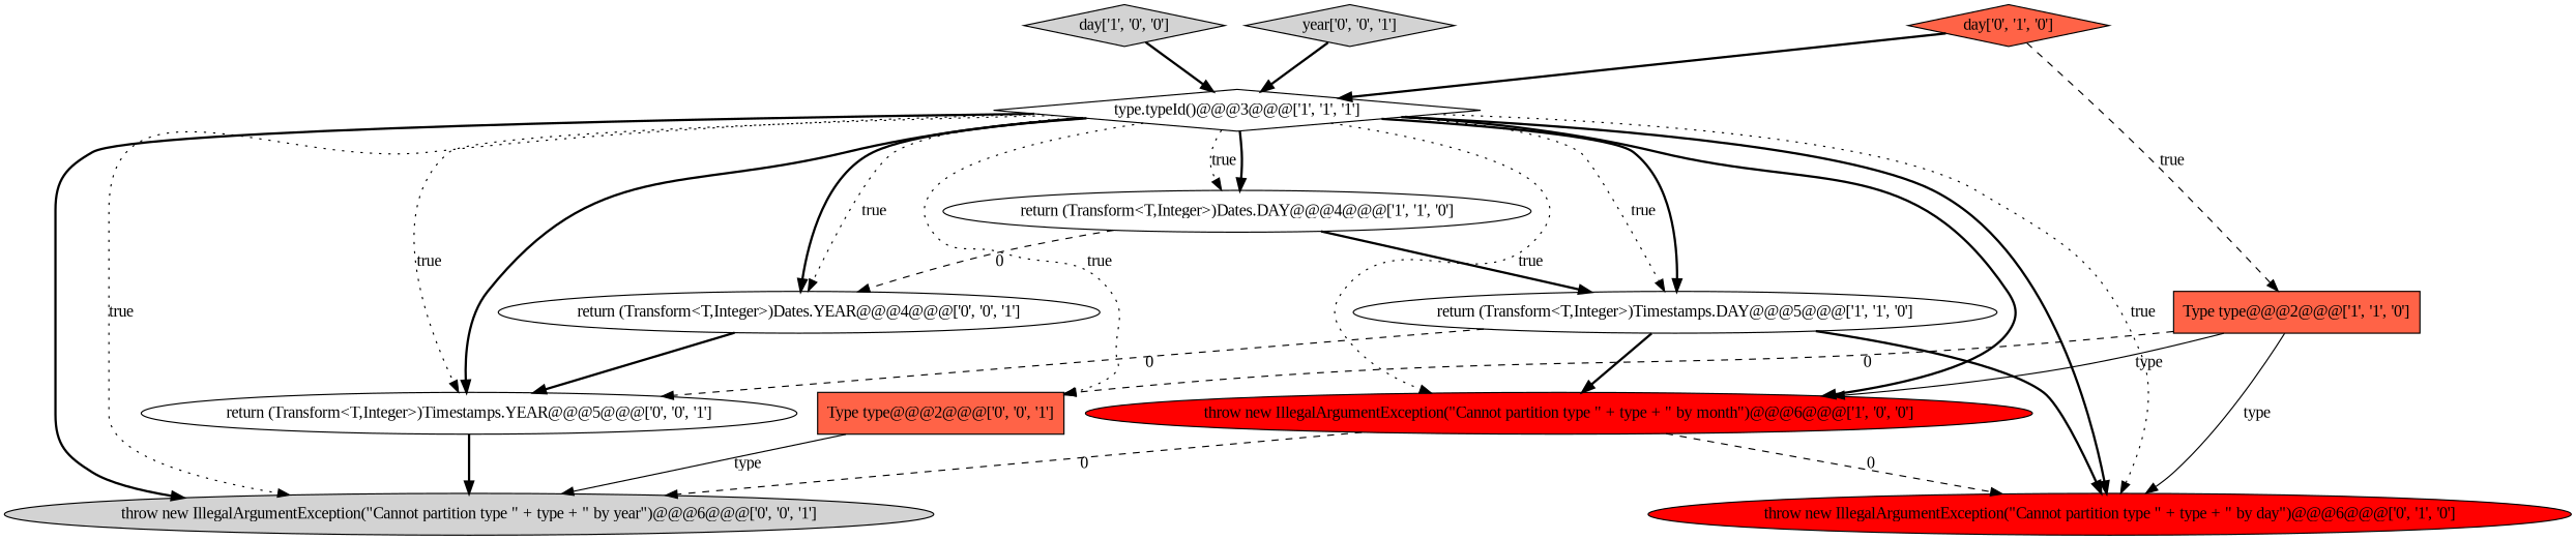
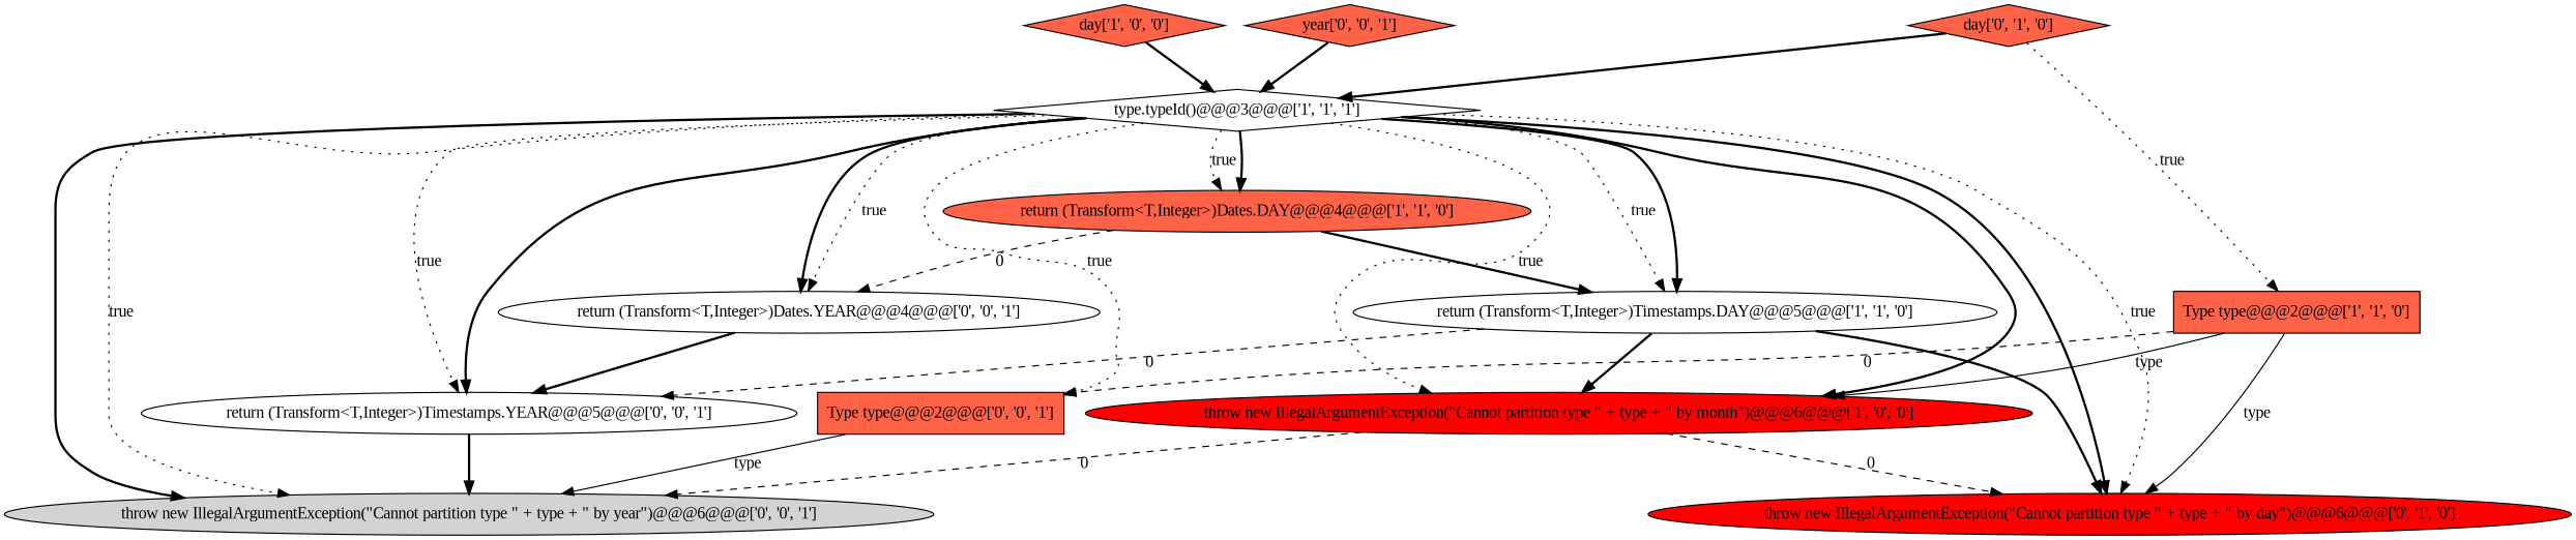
  digraph {
    fontname="Liberation Serif"
    node [fillcolor=white fontname="Liberation Serif" shape=ellipse style=filled]
    edge [fontname="Liberation Serif" style=bold]
    n1 [fillcolor=red label="throw new IllegalArgumentException(\"Cannot partition type \" + type + \" by month\")@@@6@@@['1', '0', '0']"]
    n2 [fillcolor=lightgray label="throw new IllegalArgumentException(\"Cannot partition type \" + type + \" by year\")@@@6@@@['0', '0', '1']"]
    n3 [fillcolor=red label="throw new IllegalArgumentException(\"Cannot partition type \" + type + \" by day\")@@@6@@@['0', '1', '0']"]
    n4 [fillcolor=tomato label="day['0', '1', '0']" shape=diamond]
    n5 [label="type.typeId()@@@3@@@['1', '1', '1']" shape=diamond]
    n6 [fillcolor=tomato label="Type type@@@2@@@['1', '1', '0']" shape=box]
    n7 [fillcolor=tomato label="Type type@@@2@@@['0', '0', '1']" shape=box]
    n8 [label="return (Transform<T,Integer>)Timestamps.DAY@@@5@@@['1', '1', '0']"]
    n9 [label="return (Transform<T,Integer>)Timestamps.YEAR@@@5@@@['0', '0', '1']"]
    n10 [label="return (Transform<T,Integer>)Dates.YEAR@@@4@@@['0', '0', '1']"]
-   n11 [label="return (Transform<T,Integer>)Dates.DAY@@@4@@@['1', '1', '0']"]
-   n12 [fillcolor=lightgray label="day['1', '0', '0']" shape=diamond]
-   n13 [fillcolor=lightgray label="year['0', '0', '1']" shape=diamond]
+   n11 [fillcolor=tomato label="return (Transform<T,Integer>)Dates.DAY@@@4@@@['1', '1', '0']"]
+   n12 [fillcolor=tomato label="day['1', '0', '0']" shape=diamond]
+   n13 [fillcolor=tomato label="year['0', '0', '1']" shape=diamond]
    n1 -> n2 [label=0 style=dashed]
    n1 -> n3 [label=0 style=dashed]
    n4 -> n5
-   n4 -> n6 [label=true style=dashed]
+   n4 -> n6 [label=true style=dotted]
    n5 -> n1
    n5 -> n1 [label=true style=dotted]
    n5 -> n2
    n5 -> n2 [label=true style=dotted]
    n5 -> n3
    n5 -> n3 [label=true style=dotted]
    n5 -> n7 [label=true style=dotted]
    n5 -> n8
    n5 -> n8 [label=true style=dotted]
    n5 -> n9 [label=true style=dotted]
    n5 -> n9
    n5 -> n10 [label=true style=dotted]
    n5 -> n10
    n5 -> n11
    n5 -> n11 [label=true style=dotted]
    n6 -> n1 [label=type style=solid]
    n6 -> n3 [label=type style=solid]
    n6 -> n7 [label=0 style=dashed]
    n7 -> n2 [label=type style=solid]
    n8 -> n1
    n8 -> n3
    n8 -> n9 [label=0 style=dashed]
    n9 -> n2
    n10 -> n9
    n11 -> n8
    n11 -> n10 [label=0 style=dashed]
    n12 -> n5
    n13 -> n5
  }
